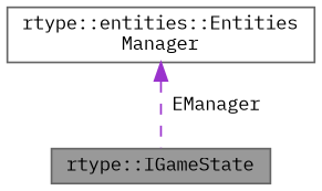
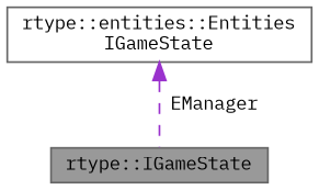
  digraph {
    fontname="IBM Plex Mono"
    node [color=gray40 fontname="IBM Plex Mono" fontsize=10 shape=box style=filled]
    n1 [fillcolor=grey60 fontcolor=black height=0.2 label="rtype::IGameState" width=0.4]
-   n2 [fillcolor=white height=0.2 label="rtype::entities::Entities\lManager" width=0.4]
+   n2 [fillcolor=white height=0.2 label="rtype::entities::Entities\lIGameState" width=0.4]
    n2 -> n1 [color=darkorchid3 dir=back fontname="IBM Plex Mono" fontsize=10 label=" EManager" labelfontname=Helvetica labelfontsize=10 style=dashed]
  }
